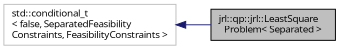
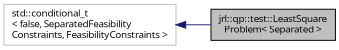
  digraph {
    rankdir=LR
    fontname="Open Sans"
    node [fontname="Open Sans" fontsize=10 shape=record style=filled]
-   n1 [color=black fillcolor=grey75 fontcolor=black height=0.2 label="jrl::qp::jrl::LeastSquare\lProblem\< Separated \>" width=0.4]
+   n1 [color=black fillcolor=grey75 fontcolor=black height=0.2 label="jrl::qp::test::LeastSquare\lProblem\< Separated \>" width=0.4]
    n2 [color=grey75 fillcolor=white height=0.2 label="std::conditional_t\l\< false, SeparatedFeasibility\lConstraints, FeasibilityConstraints \>" width=0.4]
    n2 -> n1 [color=midnightblue dir=back fontname="Open Sans" fontsize=10 labelfontname=Helvetica labelfontsize=10 style=solid]
  }
